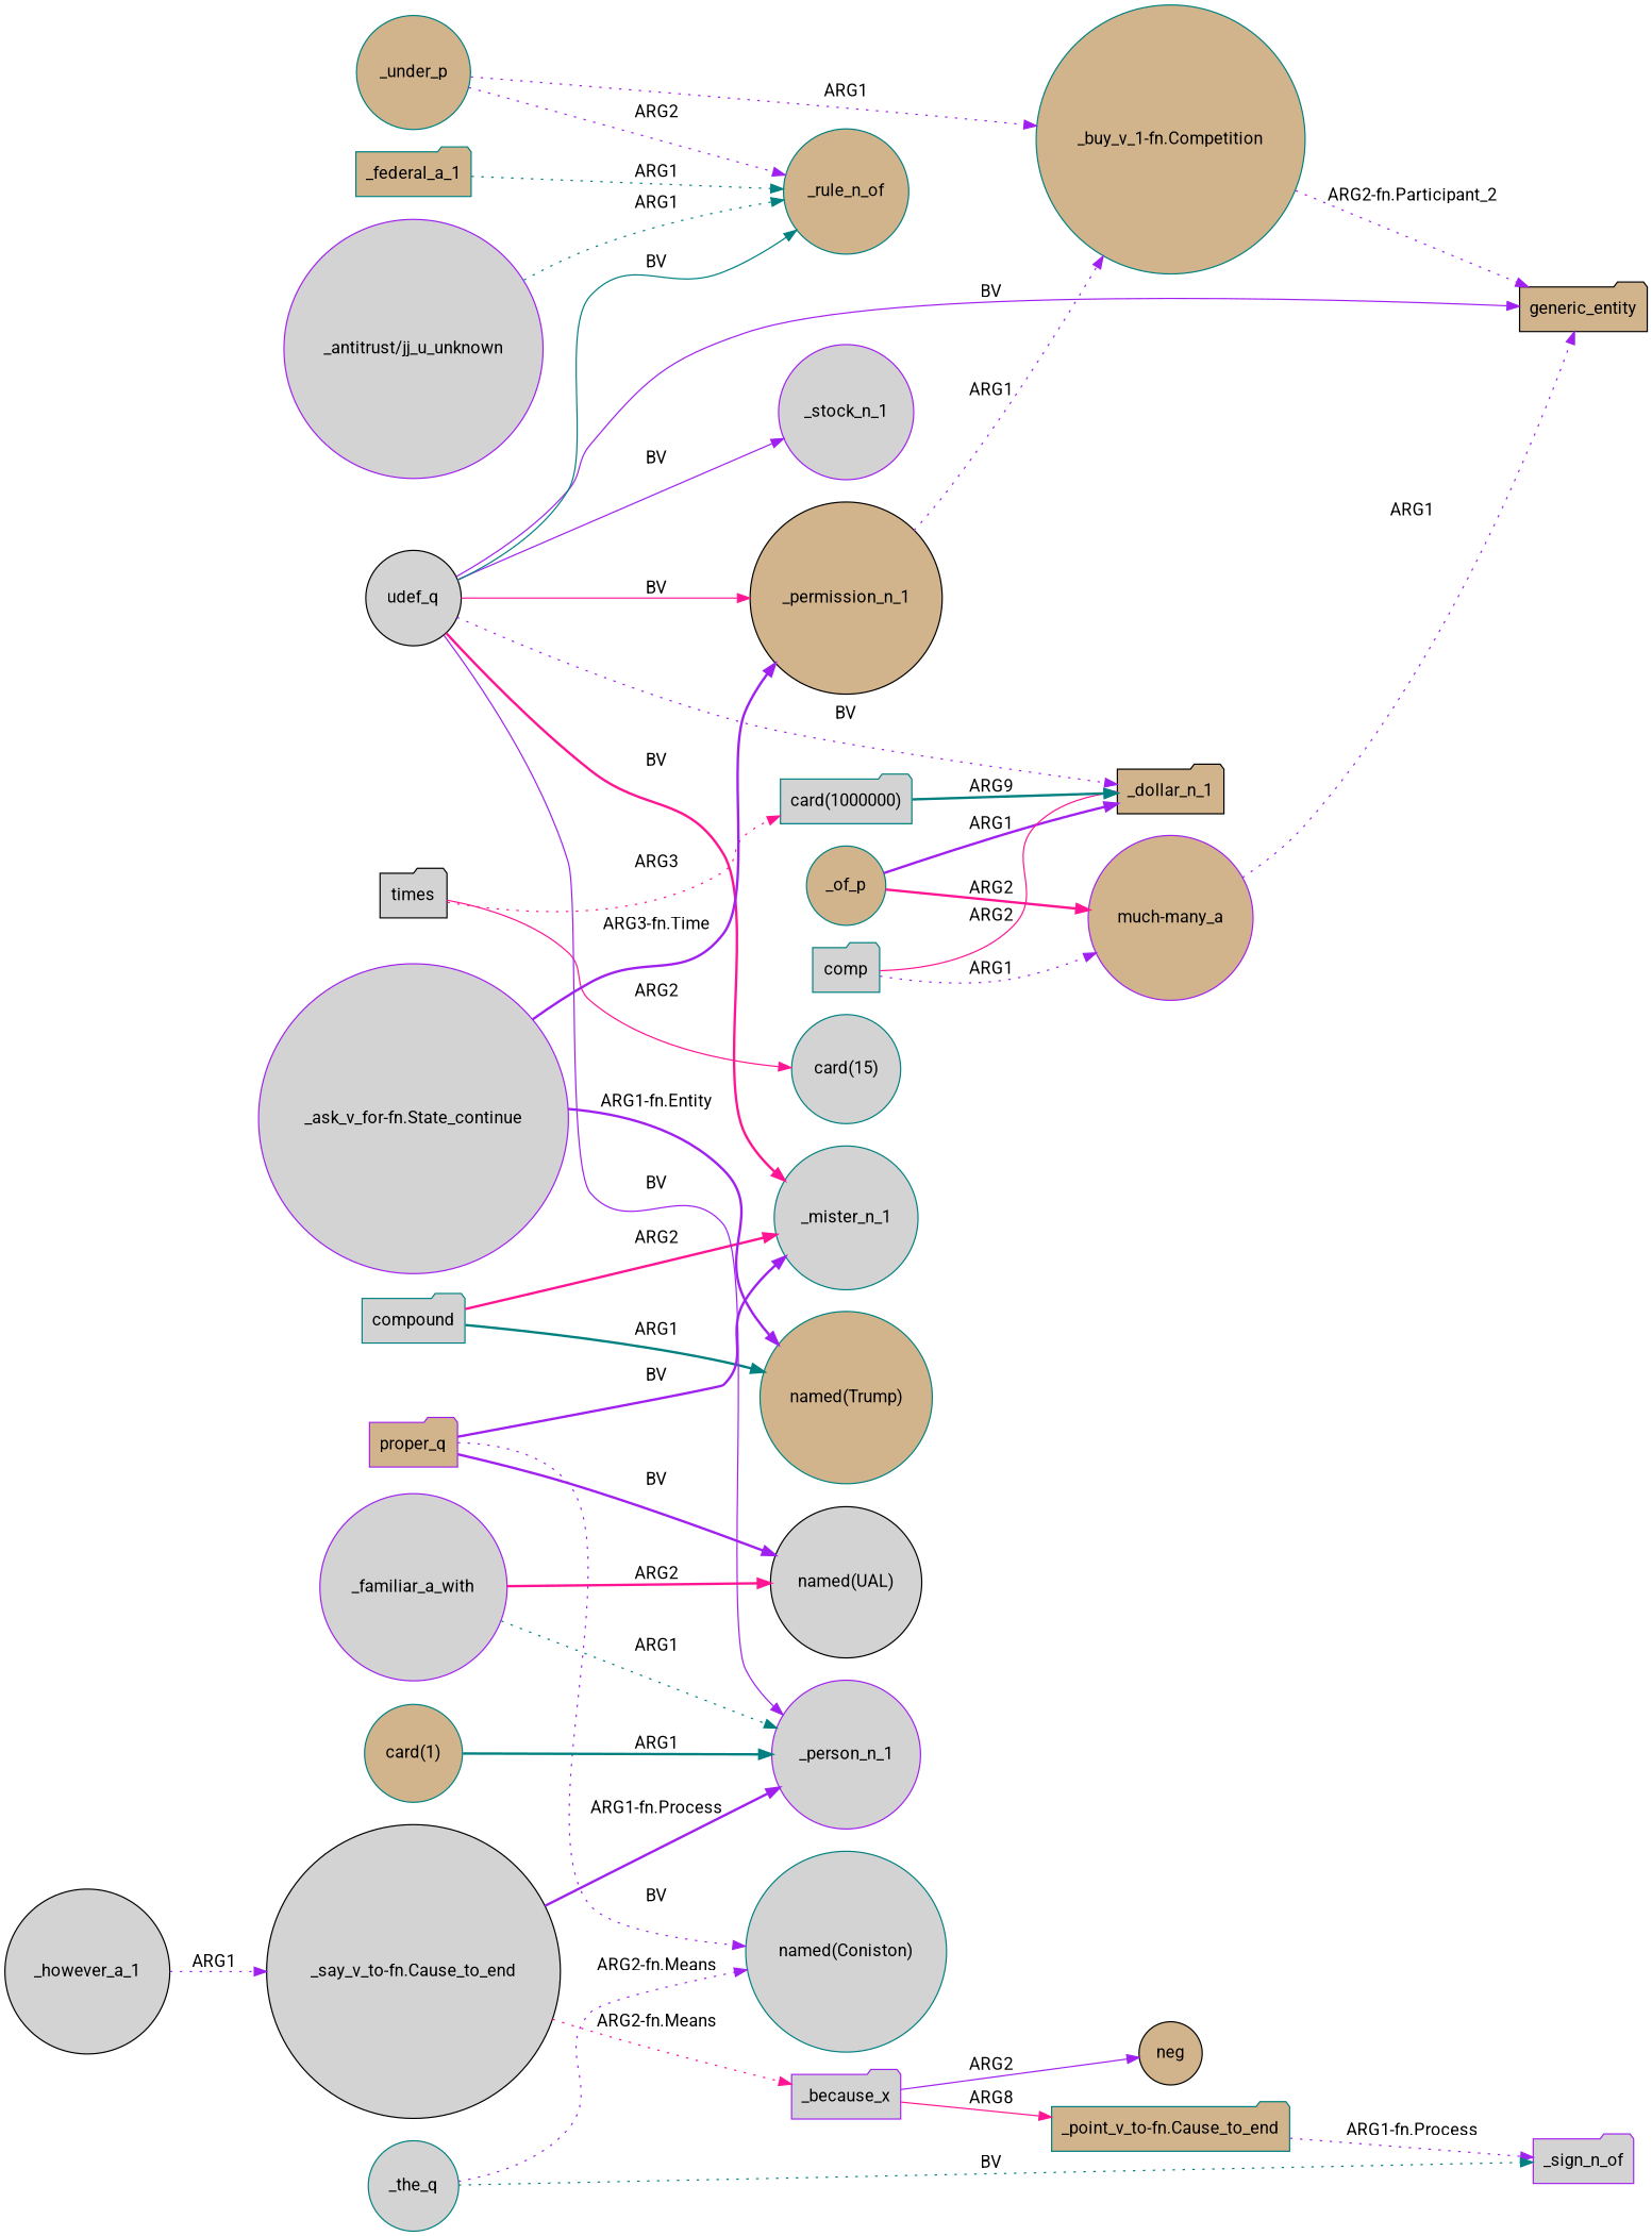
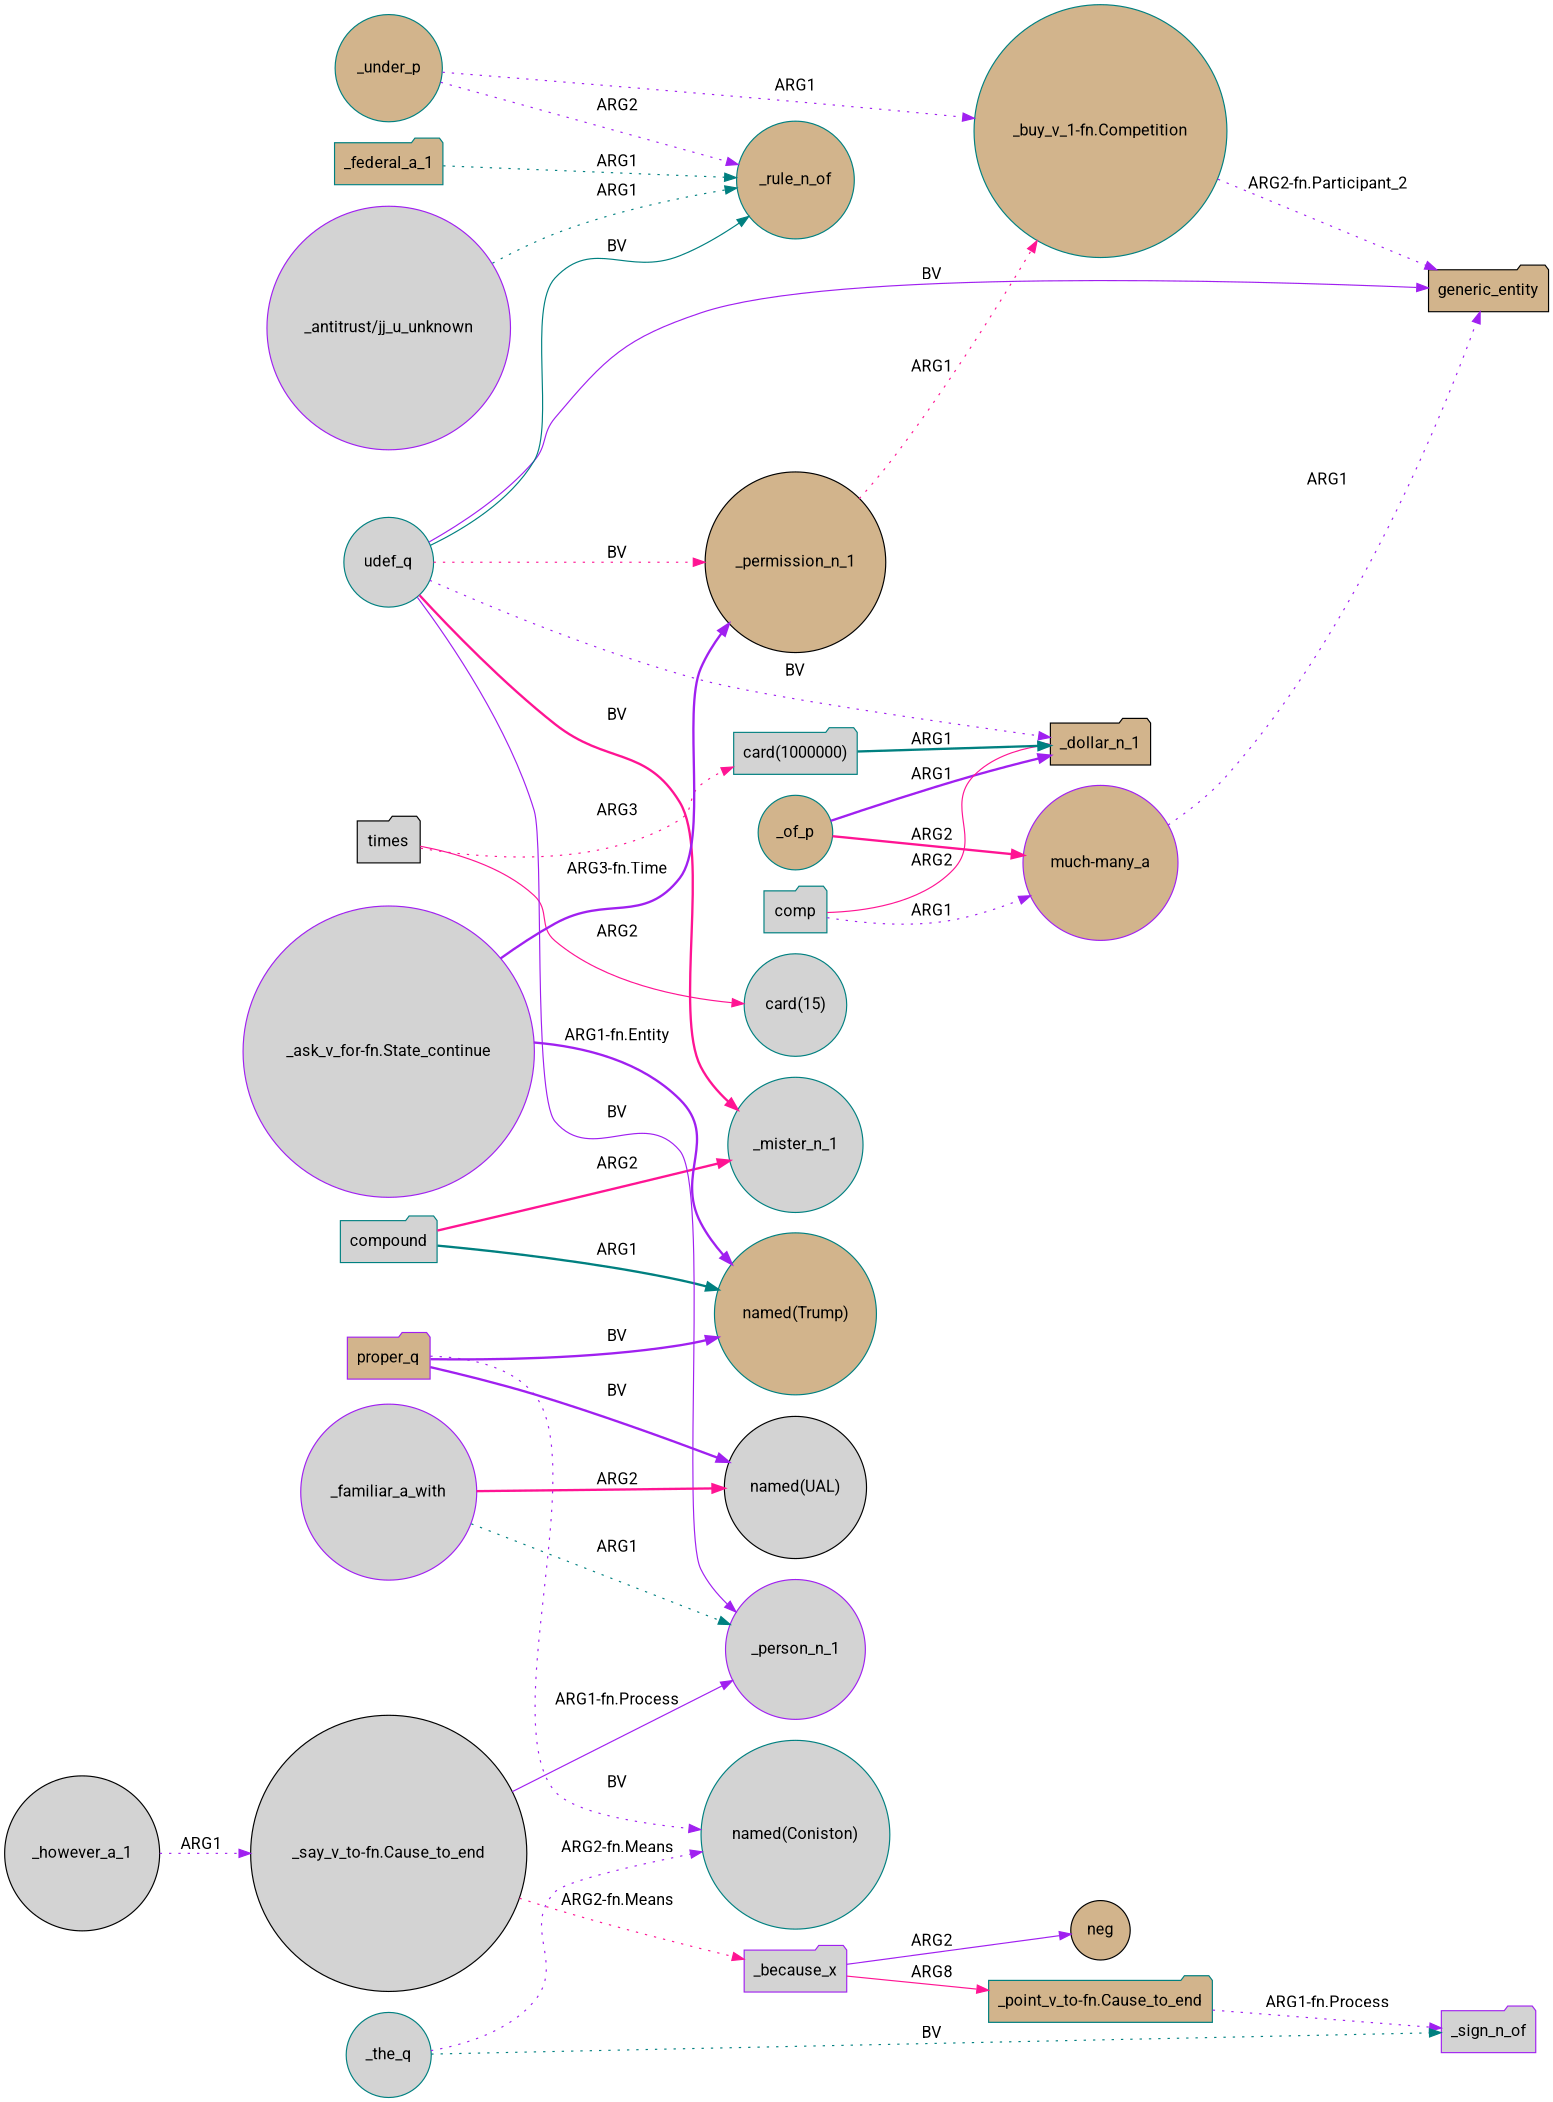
  digraph {
    fontname=Roboto
    rankdir=LR
    node [color=teal fillcolor=lightgrey fontname=Roboto shape=circle style=filled]
    edge [color=purple fontname=Roboto style=dotted]
    _of_p [fillcolor=tan]
    _dollar_n_1 [color=black fillcolor=tan shape=folder]
    "much-many_a" [color=purple fillcolor=tan]
-   _stock_n_1 [color=purple]
    "_say_v_to-fn.Cause_to_end" [color=black]
    _because_x [color=purple shape=folder]
    _person_n_1 [color=purple]
    "_point_v_to-fn.Cause_to_end" [fillcolor=tan shape=folder]
    neg [color=black fillcolor=tan]
    _sign_n_of [color=purple shape=folder]
    compound [shape=folder]
    _mister_n_1
    "named(Trump)" [fillcolor=tan]
    proper_q [color=purple fillcolor=tan shape=folder]
    "named(Coniston)"
    "named(UAL)" [color=black]
    comp [shape=folder]
    generic_entity [color=black fillcolor=tan shape=folder]
    _under_p [fillcolor=tan]
    _rule_n_of [fillcolor=tan]
    "_buy_v_1-fn.Competition" [fillcolor=tan]
    times [color=black shape=folder]
    "card(1000000)" [shape=folder]
    "card(15)"
-   udef_q [color=black]
+   udef_q
    _permission_n_1 [color=black fillcolor=tan]
    _familiar_a_with [color=purple]
-   "card(1)" [fillcolor=tan]
    "_ask_v_for-fn.State_continue" [color=purple]
    _federal_a_1 [fillcolor=tan shape=folder]
    "_antitrust/jj_u_unknown" [color=purple]
    _however_a_1 [color=black]
    _the_q
    _of_p -> _dollar_n_1 [label=ARG1 style=bold]
    _of_p -> "much-many_a" [color=deeppink label=ARG2 style=bold]
    "much-many_a" -> generic_entity [label=ARG1]
    "_say_v_to-fn.Cause_to_end" -> _because_x [color=deeppink label="ARG2-fn.Means"]
-   "_say_v_to-fn.Cause_to_end" -> _person_n_1 [label="ARG1-fn.Process" style=bold]
+   "_say_v_to-fn.Cause_to_end" -> _person_n_1 [label="ARG1-fn.Process" style=solid]
    _because_x -> "_point_v_to-fn.Cause_to_end" [color=deeppink label=ARG8 style=solid]
    _because_x -> neg [label=ARG2 style=solid]
    "_point_v_to-fn.Cause_to_end" -> _sign_n_of [label="ARG1-fn.Process"]
    compound -> _mister_n_1 [color=deeppink label=ARG2 style=bold]
    compound -> "named(Trump)" [color=teal label=ARG1 style=bold]
-   proper_q -> _mister_n_1 [label=BV style=bold]
+   proper_q -> "named(Trump)" [label=BV style=bold]
    proper_q -> "named(Coniston)" [label=BV]
    proper_q -> "named(UAL)" [label=BV style=bold]
    comp -> _dollar_n_1 [color=deeppink label=ARG2 style=solid]
    comp -> "much-many_a" [label=ARG1]
    _under_p -> _rule_n_of [label=ARG2]
    _under_p -> "_buy_v_1-fn.Competition" [label=ARG1]
    "_buy_v_1-fn.Competition" -> generic_entity [label="ARG2-fn.Participant_2"]
    times -> "card(1000000)" [color=deeppink label=ARG3]
    times -> "card(15)" [color=deeppink label=ARG2 style=solid]
-   "card(1000000)" -> _dollar_n_1 [color=teal label=ARG9 style=bold]
+   "card(1000000)" -> _dollar_n_1 [color=teal label=ARG1 style=bold]
    udef_q -> _dollar_n_1 [label=BV]
-   udef_q -> _stock_n_1 [label=BV style=solid]
    udef_q -> _person_n_1 [label=BV style=solid]
    udef_q -> _mister_n_1 [color=deeppink label=BV style=bold]
    udef_q -> generic_entity [label=BV style=solid]
    udef_q -> _rule_n_of [color=teal label=BV style=solid]
-   udef_q -> _permission_n_1 [color=deeppink label=BV style=solid]
-   _permission_n_1 -> "_buy_v_1-fn.Competition" [label=ARG1]
+   udef_q -> _permission_n_1 [color=deeppink label=BV]
+   _permission_n_1 -> "_buy_v_1-fn.Competition" [color=deeppink label=ARG1]
    _familiar_a_with -> _person_n_1 [color=teal label=ARG1]
    _familiar_a_with -> "named(UAL)" [color=deeppink label=ARG2 style=bold]
-   "card(1)" -> _person_n_1 [color=teal label=ARG1 style=bold]
    "_ask_v_for-fn.State_continue" -> "named(Trump)" [label="ARG1-fn.Entity" style=bold]
    "_ask_v_for-fn.State_continue" -> _permission_n_1 [label="ARG3-fn.Time" style=bold]
    _federal_a_1 -> _rule_n_of [color=teal label=ARG1]
    "_antitrust/jj_u_unknown" -> _rule_n_of [color=teal label=ARG1]
    _however_a_1 -> "_say_v_to-fn.Cause_to_end" [label=ARG1]
    _the_q -> _sign_n_of [color=teal label=BV]
    _the_q -> "named(Coniston)" [label="ARG2-fn.Means"]
  }
